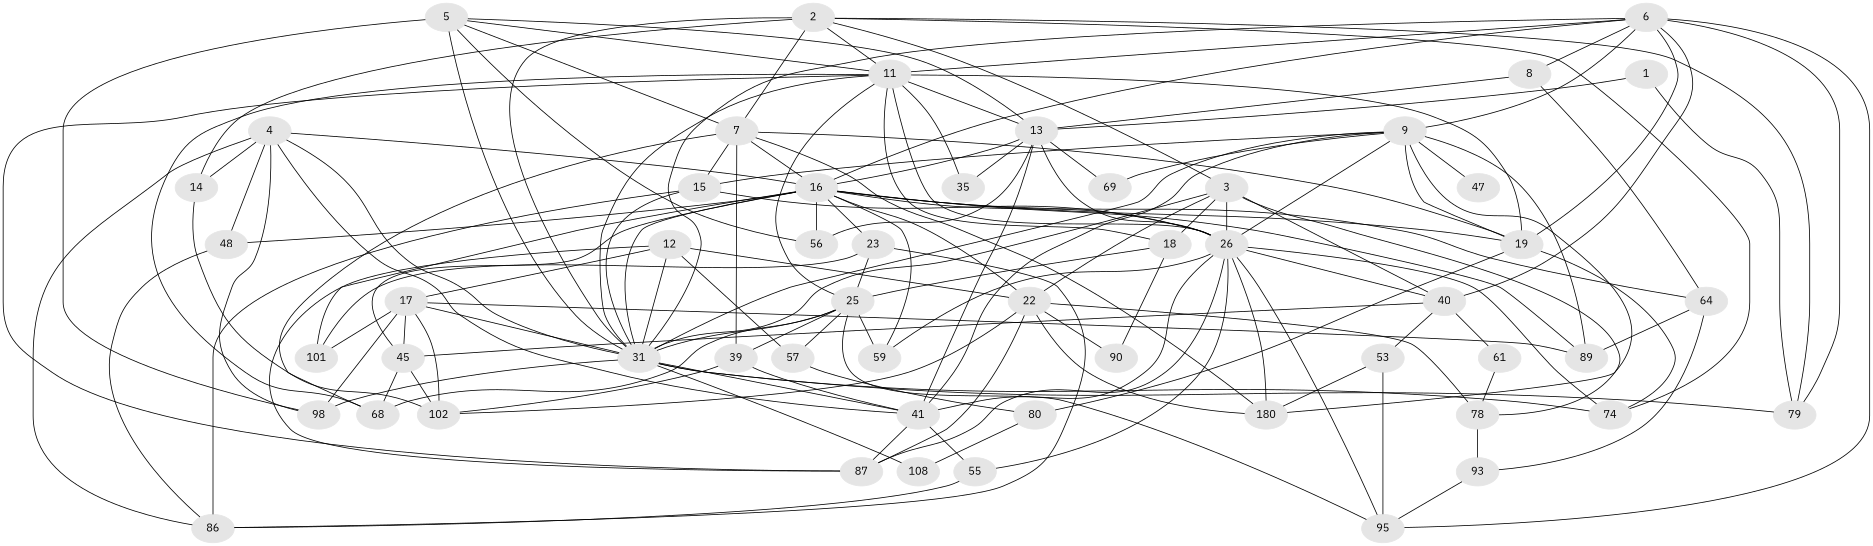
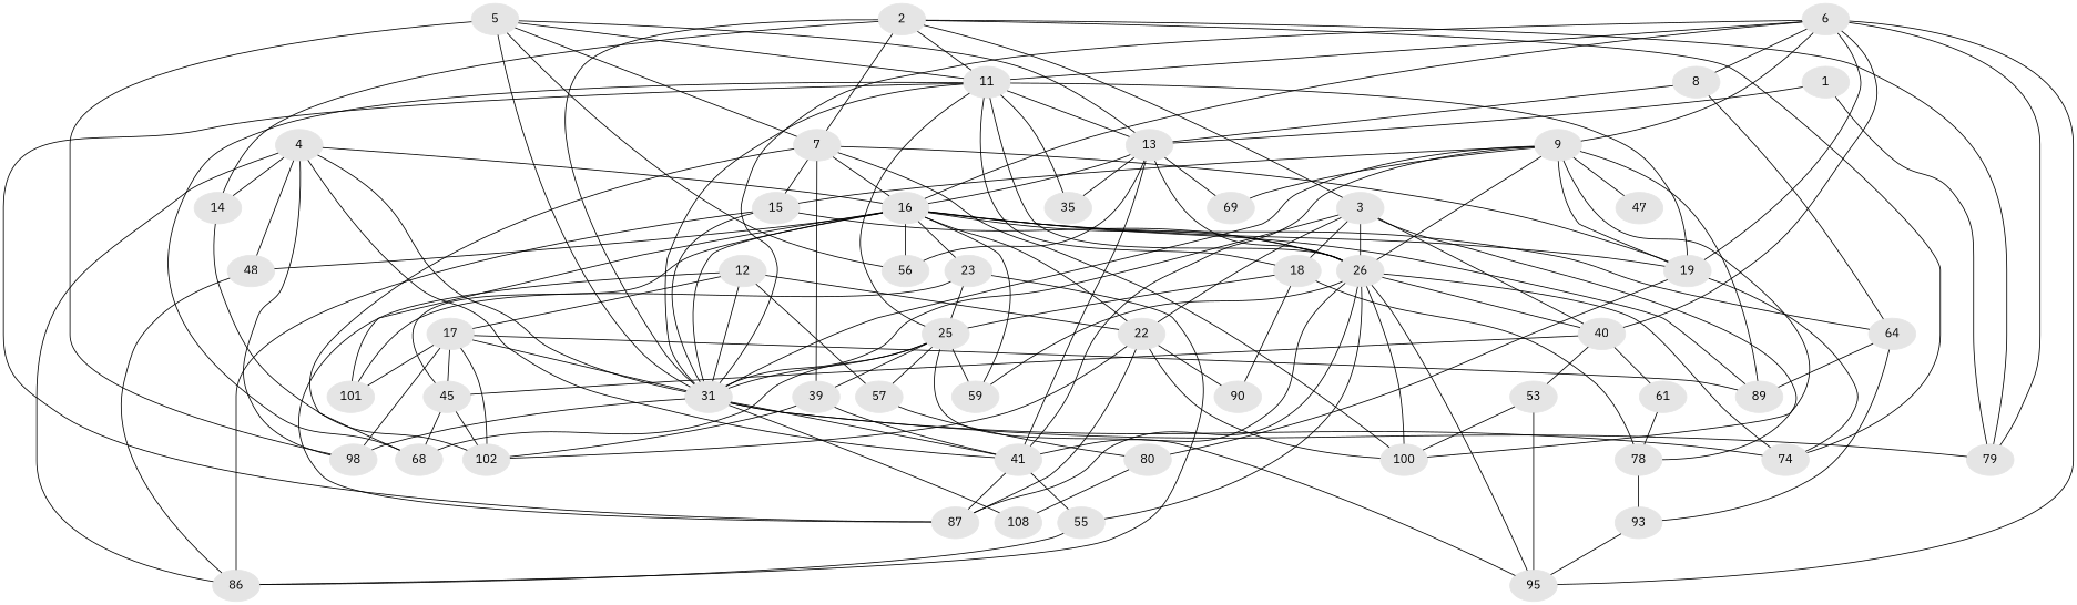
  graph {
    fontname="IBM Plex Sans"
    node [color=gray90 fontname="IBM Plex Sans" style=filled]
    edge [fontname="IBM Plex Sans"]
    13 [super="+70"]
    26 [super="+67+30"]
    16 [super="+85+75"]
    41 [super="+83"]
    56
    69 [super="+76"]
    35
    1
    79
    2 [super="+51"]
    3 [super="+54"]
    7 [super="+49+27"]
    11 [super="+20+44"]
    14 [super="+63"]
    31 [super="+36+37+96"]
    74
    18 [super="+52"]
    22 [super="+73"]
    40 [super="+71+88"]
    78
    19 [super="+21"]
    15 [super="+91+34"]
    39
    68
-   100 [label=180]
+   100
    25 [super="+33"]
    87 [super="+99"]
    102
    98
    108
    90
    95
    59
    55
    45 [super="+60"]
    53
    n37 [label=61 super="+66"]
    93
    4 [super="+106"]
    48
    86
    64
    89
    23 [super="+62"]
    101
    5 [super="+29"]
    6 [super="+50+10+58"]
    8
    9 [super="+38+43+61"]
    47
    80
    57
    12 [super="+32"]
    17 [super="+24"]
    13 -- 26
    13 -- 16
    13 -- 41 [weight=3]
    13 -- 56
    13 -- 69
    13 -- 35
    26 -- 41 [weight=2]
    26 -- 74
    26 -- 40
    26 -- 100
    26 -- 87
    26 -- 95
    26 -- 59
    26 -- 55
    16 -- 26
    16 -- 56
    16 -- 31
    16 -- 22
    16 -- 19
    16 -- 59
    16 -- 45
    16 -- 48
    16 -- 64
    16 -- 89
    16 -- 23
    16 -- 101
    41 -- 87
    41 -- 55
    1 -- 13
    1 -- 79
    2 -- 79
    2 -- 3
    2 -- 7
    2 -- 11
    2 -- 14
    2 -- 31 [weight=2]
    2 -- 74
    3 -- 26
    3 -- 31
    3 -- 18
    3 -- 22
    3 -- 40
    3 -- 78
    7 -- 16
    7 -- 19 [weight=2]
    7 -- 15
    7 -- 39
    7 -- 68
    7 -- 100
    11 -- 13
    11 -- 26
    11 -- 35
    11 -- 31
    11 -- 18
    11 -- 19 [weight=2]
    11 -- 68
    11 -- 25
    11 -- 87
    14 -- 102
    31 -- 41
    31 -- 79
    31 -- 74
    31 -- 98
    31 -- 108
-   22 -- 78
+   18 -- 78
    18 -- 25
    18 -- 90
    22 -- 100
    22 -- 87
    22 -- 102
    22 -- 90
    40 -- 45
    40 -- 53
    40 -- n37 [weight=2]
    78 -- 93
    19 -- 74
    19 -- 80
    15 -- 26
    15 -- 31
    15 -- 86
    39 -- 41
    39 -- 102
    25 -- 31
    25 -- 39
    25 -- 68
    25 -- 95
    25 -- 59
    25 -- 57
    55 -- 86
    45 -- 68
    45 -- 102 [weight=2]
    53 -- 100
    53 -- 95
    n37 -- 78
    93 -- 95
    4 -- 16
    4 -- 41
    4 -- 14
    4 -- 31
    4 -- 98
    4 -- 48
    4 -- 86
    48 -- 86
    64 -- 93
    64 -- 89
    23 -- 25
    23 -- 86
    23 -- 101
    5 -- 13
    5 -- 56
    5 -- 7
    5 -- 11
    5 -- 31
    5 -- 98
    6 -- 16
    6 -- 79
    6 -- 11
    6 -- 31
    6 -- 40 [weight=2]
    6 -- 19
    6 -- 95
    6 -- 8
    6 -- 9
    8 -- 13
    8 -- 64
    9 -- 26
    9 -- 41
    9 -- 69 [weight=2]
    9 -- 31
    9 -- 19
    9 -- 15
    9 -- 100
    9 -- 89
    9 -- 47 [weight=3]
    80 -- 108
    57 -- 80
    12 -- 31
    12 -- 22
    12 -- 87
    12 -- 57
    12 -- 17
    17 -- 31
    17 -- 102
    17 -- 98
    17 -- 45
    17 -- 89
    17 -- 101 [weight=2]
  }
